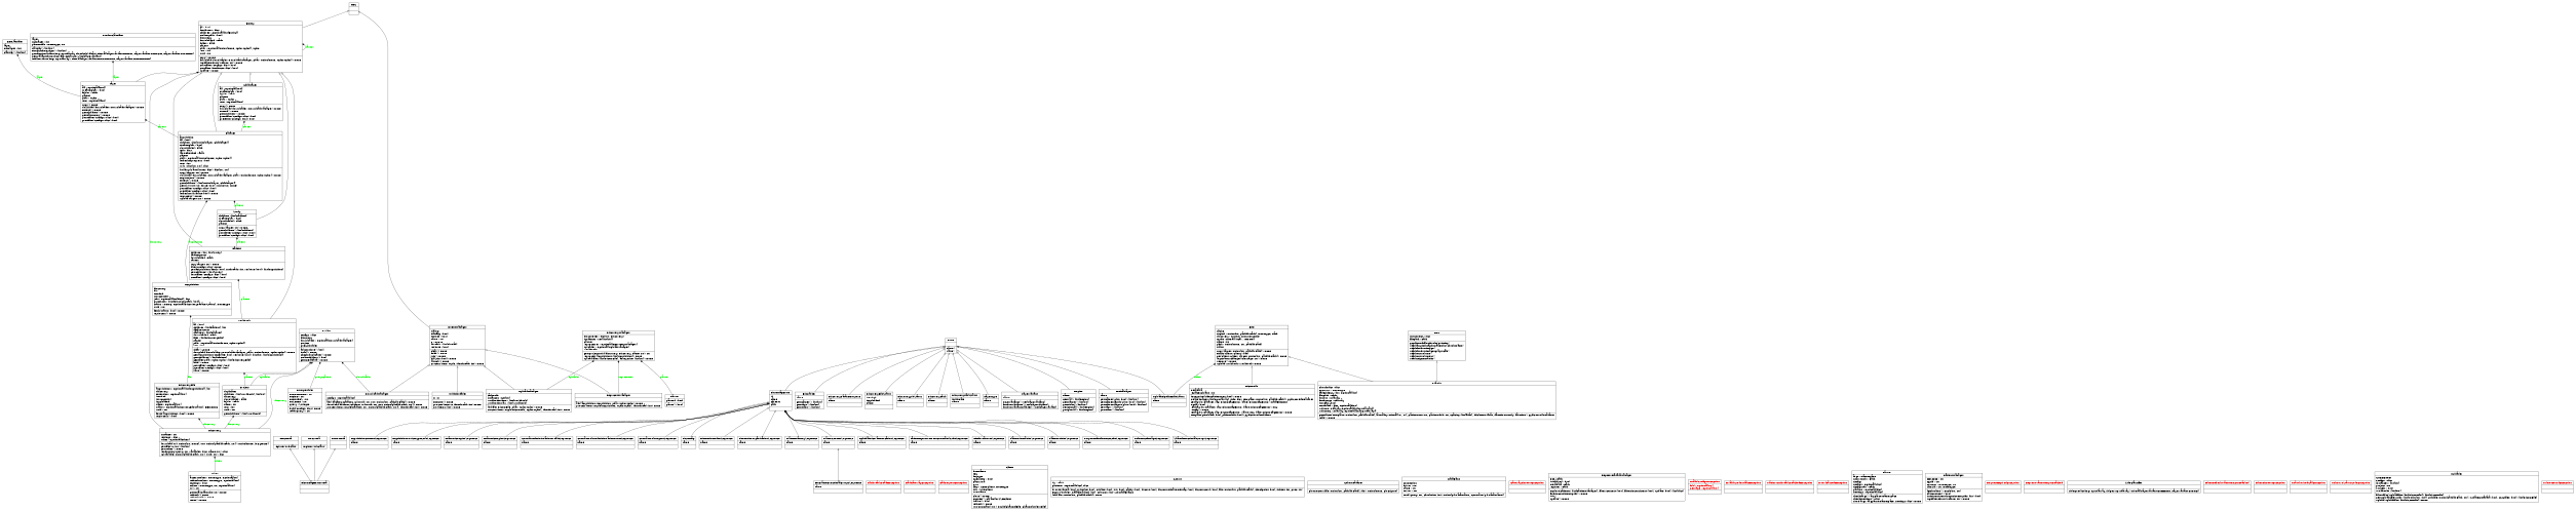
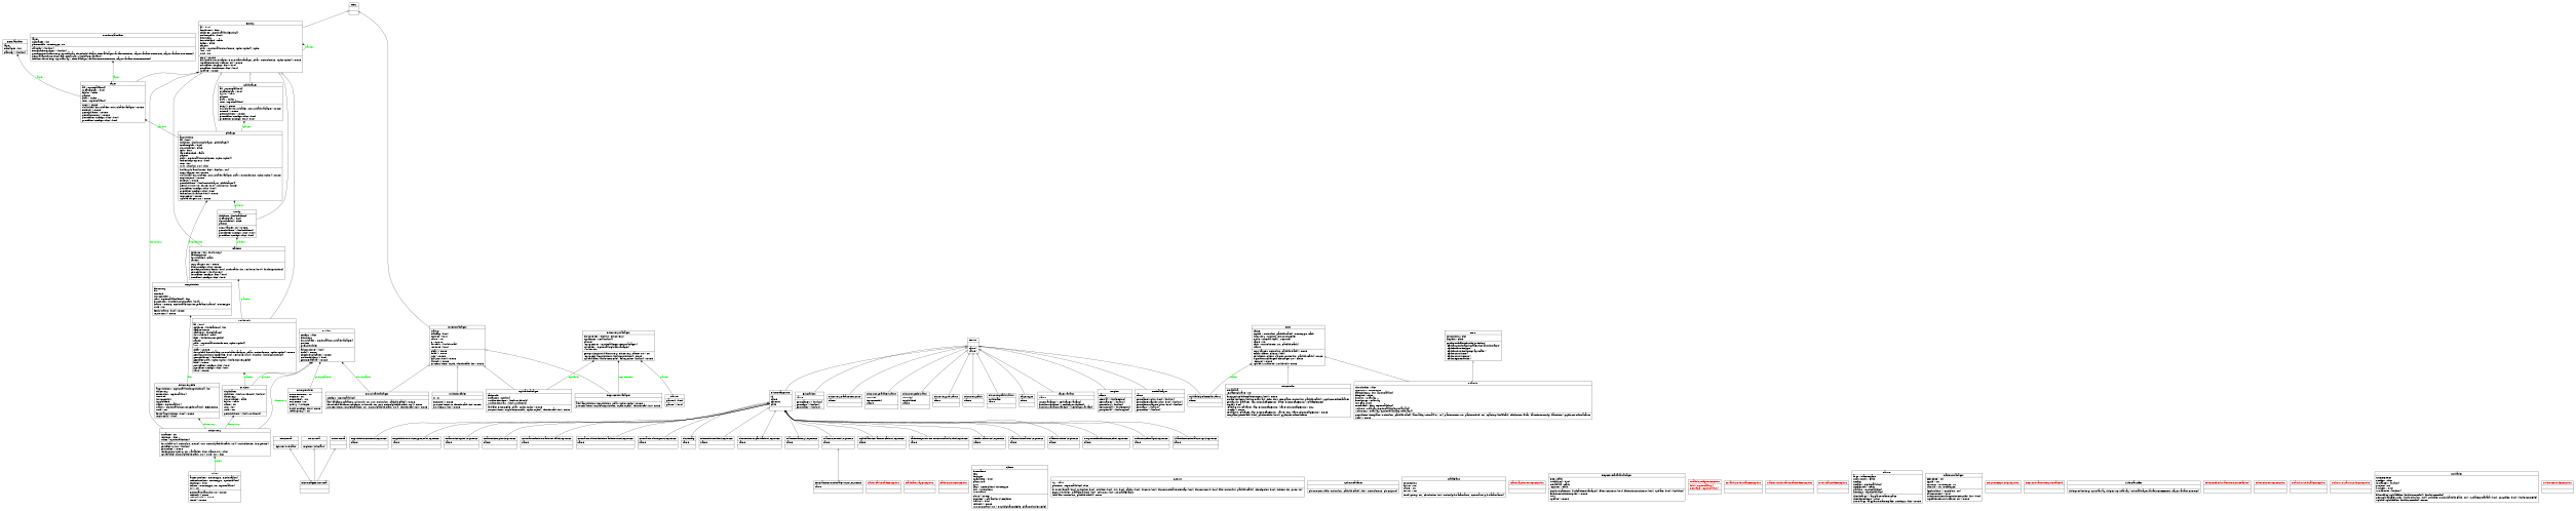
  digraph {
    rankdir=BT
    node [color=black fontcolor=black shape=record style=solid]
    edge [arrowhead=empty arrowtail=none]
    n1 [label="{ABC|\l|}"]
    n2 [label="{ABCMeta|\l|register(subclass)\l}"]
    n3 [label="{ABCMeta|\l|register(subclass)\l}"]
    n4 [label="{Acquisition|discovery\lfile\lisended\lissuccessful\ljobs : Optional[list[dict]], list\lprocesses : dict[DiscoveryTask, bool]\lstatus : NONE, Optional[DiscoveryDatasetStatus], NoneType\luuid : str\l|fetch(status: bool): None\lreprocess(): None\l}"]
    n5 [label="{Dataset|acquisition\lall : bool\lchildren : list[Union[Layer, ChildLayer]]\lcreate_pbar : bool\ldownloaded : Path\linfo : dict\llastrefreshed : float\lparent\lpbar : Optional[Union[None, tqdm.tqdm]]\lrefreshinprogress : bool\lrem : int\lurls : dict[str, str], dict\l|build_urls(attributes: dict): dict[str, str]\lcopy(target: str): None\ldownload(downloader: DownloadManager, pbar: Union[None, tqdm.tqdm]): None\lexport_json(): None\lextend(): None\lget_children(): list[Union[Layer, ChildLayer]]\lget_url(uuid: str, force: bool): Union[str, None]\lpost_filter(configs: dict): bool\lpre_filter(configs: dict): bool\lrefresh_urls(force: bool): None\lreprocess(): None\lupload(target: str): None\l}"]
    n6 [label="{ChildLayer|all : Optional[bool]\lcreate_pbar : bool\lfolder : Path\lparent\lpbar : tqdm\lrem : Optional[int]\l|copy(): None\ldownload(downloader: DownloadManager): None\lextend(): None\lget_children(): None\lpost_filter(configs: dict): bool\lpre_filter(configs: dict): bool\l}"]
    n7 [label="{Entity|all : bool\lattributes : dict\lchildren : Optional[list[Entity]]\lcreate_pbar : bool\ldiscovery\ldownloaded : Path\lfolder : Path\lparent\lpbar : Optional[Union[None, tqdm.tqdm]], tqdm\lrem : int\luuid : str\l|copy(): None\ldownload(downloader: DownloadManager, pbar: Union[None, tqdm.tqdm]): None\llog_filtered_out(reason: str): None\lpost_filter(configs: dict): bool\lpre_filter(instances: dict): bool\lupdate(): None\l}"]
    n8 [label="{Layer|all : Optional[bool]\lcreate_pbar : bool\lfolder : Path\lparent\lpbar : tqdm\lrem : Optional[int]\l|copy(): None\ldownload(downloader: DownloadManager): None\lextend(): None\lget_children(): None\lget_taxonomy(): None\lpost_filter(configs: dict): bool\lpre_filter(configs: dict): bool\l}"]
    n9 [label="{AcquisitionContextSequence|name\l|}"]
    n10 [label="{DicomTagEnum|id\lname\lparents\lpath\l|}"]
    n11 [label="{Enum|\l|name()\lvalue()\l}"]
    n12 [label="{AcquisitionDeviceTypeCodeSequence|name\l|}"]
    n13 [fontcolor=red label="{AllThreadsDeadException|\l|}"]
    n14 [label="{AnatomicRegionSequence|name\l|}"]
    n15 [label="{AnatomicRegionSequence|name\l|}"]
    n16 [fontcolor=red label="{BadGatewayException|\l|}"]
    n17 [fontcolor=red label="{BadRequestException|\l|}"]
    n18 [label="{Biomarker|name\l|get_names(): list[str]\lget_tags(): list[str]\lget_titles(): list[str]\l}"]
    n19 [label="{Builder|configs : dict\ldiscovery\ldownloader : Optional[DownloadManager]\lproject\lquery_builder\l|askcontinue(): bool\lbuild(): None\lcheck_duplicates(): None\lcreate_folders(): bool\lget_metadata(): None\l}"]
    n20 [label="{CFIClassifier|layer\ln_images : int\l|classify(): list[str]\l}"]
    n21 [label="{Client|hostname\lkey\lkeytype\lopen_sftp : bool\lpassword\lport\lsftp : SFTPClient, NoneType\lssh : SSHClient\lusername\l|close(): None\lconnect(): paramiko.SSHClient\lisalive(): bool\lrefresh(): None\lrun(command: str): Tuple[ChannelFile, ChannelStderrFile]\l}"]
    n22 [label="{Cohort|dir : Path\lpatients : Optional[dict], dict\l|browse(fovea: bool, cvi_cube: bool, cvi_line: bool, tvs: bool, pachy: bool, dscore: bool, dicom_retina_ONH_tag: bool, dicom_coord: bool, file: Union[str, pathlib.Path], checkpoint: bool, indent: int, prec: str)\lexport(builder: Callable[[dict], list], columns: list): pd.DataFrame\lload(file: Union[str, pathlib.Path]): None\l}"]
    n23 [label="{CohortDataset|\l|plot_vectors(file: Union[str, pathlib.Path], idx): Union[None, plt.Figure]\l}"]
    n24 [label="{ContrastAdministrationProfileSequence|name\l|}"]
    n25 [label="{ContrastBolusAdministrationRouteSequence|name\l|}"]
    n26 [label="{ContrastBolusAgentSequence|name\l|}"]
    n27 [label="{DataBase|connection\ldriver : str\lname : str\lserver : str\l|send(query: str, chunksize: int): Union[pd.DataFrame, Generator(pd.DataFrame)]\l}"]
    n28 [label="{FundusClassifier|layer\ln_images : int\lparent_file : NoneType, str\l|classify(): list[str]\lextract_from_dcm(): list[str]\lget_angio_variant(img: np.ndarray, threshold: float): Literal[LayerVariant.F_AFIR, LayerVariant.F_ANGIO, LayerVariant.F_OTHER]\lget_variant_from_dcm(file: BinaryIO): list[LayerVariant]\linfra_or_auto(img: np.ndarray): Literal[LayerVariant.F_AUTOFLUO, LayerVariant.F_INFRARED]\l}"]
    n29 [label="{DicomFile|metadata\lreplace_phrase : str\l|anonymize(hide_patient_sex: bool): None\lcreate(images: list[np.ndarray], info: dict, template: Union[str, pathlib.Path]): pydicom.FileDataset\lgettag(ds: Dataset, tag: DicomTagEnum, base: DicomTagEnum): DataElement\lispdf(): bool\lreadtag(ds: Dataset, tag: DicomTagEnum, base: DicomTagEnum): Any\lrectify(): None\lsettag(ds: Dataset, tag: DicomTagEnum, value: Any, base: DicomTagEnum): None\ltemplate(pixeldata: bool, patientinfo: bool): pydicom.FileDataset\l}"]
    n30 [label="{File|cache\lcopied : Union[str, pathlib.Path], NoneType, Path\ldiscovery : dict[str, DiscoveryFile]\lmode : Literal['local', 'remote']\lname : str\lpath : Union[None, str, pathlib.Path]\lstatus\l|copy(target: Union[str, pathlib.Path]): None\lexists(client: Client): bool\lget(client: Client, target: Union[str, pathlib.Path]): None\llog_status_changed(message: str): None\lremove(): None\lupload(workbook: Workbook): None\l}"]
    n31 [label="{DicomTag|name\l|}"]
    n32 [label="{DicomTagEnumMeta|\l|}"]
    n33 [label="{EnumMeta|\l|}"]
    n34 [label="{DimensionIndexSequence|name\l|}"]
    n35 [label="{DimensionOrganizationSequence|name\l|}"]
    n36 [label="{Discovery|instance : str\lsettings : dict\ltoken : Optional[Token]\l|download(url: Union[str, None], out: Union[pathlib.Path, str]): Union[None, io.BytesIO]\lget_files(n: int): list[str]\lget_token(): None\lsend_query(query: str, variables: dict, name: str): dict\lupload(file: Union[pathlib.Path, str], uuid: str): dict\l}"]
    n37 [label="{DiscoveryFile|acquisitions : Optional[list[Acquisition]], list\ldiscovery\lextension : Optional[str]\lisended\lissuccessful\lisuploaded\lname : Optional[str]\lstatus : Optional[DiscoveryFileStatus], PENDING\luuid : str\l|fetch(acquisitions: bool): None\lreprocess(): bool\l}"]
    n38 [label="{Project|duplicates\lchildren : list[Workbook], list[str]\ldiscovery\ldownloaded : Path\lfolder : Path\lname : str\lrem : int\luuid : str\l|get_children(): list[Workbook]\l}"]
    n39 [label="{Workbook|all : bool\lchildren : list[Patient], list\ldatasetcount\ldatasets : list[Dataset]\ldownloaded : Path\lfiles : list[DiscoveryFile]\lparent\lpbar : Optional[Union[None, tqdm.tqdm]]\lrem : int\l|clear(): None\ldownload(downloader: DownloadManager, pbar: Union[None, tqdm.tqdm]): None\lget_acquisitions(separate: bool, verbose: bool): dict[str, list[Acquisition]]\lget_children(): list[Patient]\lget_files(pbar: tqdm.tqdm): list[DiscoveryFile]\lload(): None\lpost_filter(configs: dict): bool\lpre_filter(configs: dict): bool\lsave(): None\l}"]
    n40 [label="{DiscoveryDatasetPurpose|name\l|}"]
+   n41 [label="{DiscoveryDatasetStatus|isended\lissuccessful\lname\l|}"]
    n42 [label="{DiscoveryFileStatus|isended\lisuploaded\lname\l|}"]
    n43 [label="{DiscoveryJobStatus|name\l|}"]
    n44 [label="{DiscoveryManager|discoveries : dict[str, Discovery]\linstances : set[list[str]]\lpauser\lreprocesser : Optional[ReprocessManager]\luploader : Optional[UploadManager]\lworkbooks\l|get_project_uuid(discovery: Discovery, name: str): str\lreprocess(acquisitions: list[Acquisition]): None\lupload(files: list[DicomFile], anonymize: list[str]): None\l}"]
    n45 [label="{DiscoveryTask|name\l|}"]
    n46 [label="{DiscoveryTaskStatus|isultimate\lname\l|}"]
    n47 [label="{DownloadManager|configs : Optional[dict]\l|add(dataset: Dataset, url_uuid: str, out: Union[str, pathlib.Path]): None\ldownload(dataset: Dataset, url_uuid: str, out: Union[pathlib.Path, str]): None\lprocess(item: Tuple[Dataset, str, Union[pathlib.Path, str]], idx_thread: int): None\l}"]
    n48 [label="{QueueManager|isalive\lkill_flag : bool\llimited : bool\lname : str\lq : Queue\lthreads : list[Thread]\lverbose : bool\l|clear(): None\ldead(): None\ljoin(): None\lkill(join: bool): None\llaunch(): None\lprocess(item: tuple, idx_thread: int): None\l}"]
    n49 [label="{FDA|chunk_dict : dict\lfilepath : Path\l|get_list_of_file_chunks(printing)\lread_any_info_and_make_dict(chunk_name)\lread_fundus_image()\lread_fundus_image_gray_scale()\lread_oct_volume()\lread_oct_volume_2()\lread_segmentation()\l}"]
    n50 [label="{FdaFile|chunk_dict : dict\lcontours : NoneType\lfailed_keys : list, Optional[list]\lfilepath : Path\lfundus : ndarray\lfundus_gs : ndarray\lis_read : bool\lmetadata : dict, Optional[dict]\lvolume : ndarray, Optional[list[np.ndarray]]\lvolume_2 : ndarray, Optional[list[np.ndarray]]\l|get_dicom(template: Union[str, pathlib.Path], laterality: Literal['R', 'L'], patient_sex: str, patient_dob: str, spacing: list[float], thickness: float, datetime_study: datetime): pydicom.FileDataset\lread(): None\l}"]
    n51 [label="{FrameAnatomySequence|name\l|}"]
    n52 [label="{FrameContentSequence|name\l|}"]
    n53 [fontcolor=red label="{GatewayTimeoutException|\l|}"]
    n54 [label="{HeyexMetadataManager|DIR : Path\linitialized : bool\lmetadata : Path\lregister : Path\l|explore(patients: list[PatientManager], filter_consent: bool, filter_inconsistent: bool, update: bool): list[dict]\lfind_inconsistent_pids(): None\linit()\lupdate(): None\l}"]
    n55 [fontcolor=red label="{InvalidConfigsException|field : Optional[str]\lmessage : Optional[str]\l|}"]
    n56 [fontcolor=red label="{InvalidCredentialsException|\l|}"]
    n57 [label="{LayerType|name\l|}"]
    n58 [label="{LayerVariant|name\l|OCT_variants(): set[LayerVariant]\lfundus_variants(): set[LayerVariant]\lfundus_variants_added(): set[LayerVariant]\l}"]
    n59 [fontcolor=red label="{MaximumThreadsReachedException|\l|}"]
    n60 [label="{MultiThreader|T : T\l|execute(): None\lprocess(item: T, idx_thread: int): None\lput(items: list): None\l}"]
    n61 [fontcolor=red label="{NoUrlPassedException|\l|}"]
    n62 [label="{OphthalmicFrameLocationSequence|name\l|}"]
    n63 [label="{Parser|args : Namespace\lcohorts_dir : Path\lconfigs\lconfigs : Optional[dict]\lconfigs_dir : Path\lparams : Optional[dict]\lsettings : Optional[dict]\l|check_args(): argparse.Namespace\lcheck_settings(): dict\lstore(args: argparse.Namespace, settings: dict): None\l}"]
    n64 [label="{Patient|children : list, list[Study]\ldatasetcount\ldownloaded : Path\lparent\l|copy(target: str): None\lfilter(configs: dict): None\lget_acquisitions(fetch: bool, n_threads: int, verbose: bool): list[Acquisition]\lget_children(): list[Study]\lpost_filter(configs: dict): bool\lpre_filter(configs: dict): bool\l}"]
    n65 [label="{Study|children : list[Dataset]\lcreate_pbar : bool\ldownloaded : Path\lparent\l|copy(target: str): None\lget_children(): list[Dataset]\lpost_filter(configs: dict): bool\lpre_filter(configs: dict): bool\l}"]
    n66 [label="{PatientEyeMovementCommandCodeSequence|name\l|}"]
    n67 [label="{PatientManager|TESTPID : str\lcgpid : str\lconsent : NoneType, str\lslimsid : str, NoneType\l|fetch_slims(): Tuple[str, str]\lhas_consent(): bool\lis_inconsistent(inconsistent_pids: list): bool\llog_filtered_out(reason: str): None\l}"]
    n68 [label="{Pauser|paused : bool\l|pause(): bool\l}"]
    n69 [label="{PerFrameFunctionalGroupsSequence|name\l|}"]
    n70 [label="{PixelMeasuresSequence|name\l|}"]
    n71 [label="{PlaneOrientationSequence|name\l|}"]
    n72 [label="{PlanePositionSequence|name\l|}"]
    n73 [label="{PurposeOfReferenceCodeSequence|name\l|}"]
    n74 [label="{QueryBuilder|Q_CHILDREN : str\lQ_END : str\lQ_LAYERS : str\lQ_START : str\lquery : StringIO\l|build(configs: dict): None\lread_query(): str\l}"]
    n75 [label="{ReferencedImageSequence|name\l|}"]
    n76 [label="{Region|name\l|central(): list[Region]\lget_names(): list[str]\lget_titles(): list[str]\lpericentral(): list[Region]\lperipheral(): list[Region]\l}"]
    n77 [label="{ReprocessManager|\l|add(acquisition: Acquisition, pbar: tqdm.tqdm): None\lprocess(item: Tuple[Acquisition, tqdm.tqdm], idx_thread: int): None\l}"]
    n78 [fontcolor=red label="{RequestExpiredException|\l|}"]
    n79 [fontcolor=red label="{RequestMaxAttemptsReached|\l|}"]
    n80 [label="{RetinalLayer|name\l|get_names(plus: bool): list[str]\lget_names_fluids(plus: bool): list[str]\lget_names_layers(plus: bool): list[str]\lget_tags(): list[str]\lget_titles(): list[str]\l}"]
    n81 [label="{SharedFunctionalGroupsSequence|name\l|}"]
    n82 [label="{SideClassifier|\l|side_predict(img: np.ndarray, ridges: np.ndarray): Literal[LayerVariant.F_RETINA, LayerVariant.F_ONH]\l}"]
    n83 [label="{Token|access_token : NoneType, Optional[str]\lrefresh_token : NoneType, Optional[str]\lsettings : dict\lstatus : NoneType, str, Optional[str]\lurl : str\l|get_mfa(mfa_code: str): None\lrefresh(): None\lrefresh_old(): None\lreset(): None\l}"]
    n84 [fontcolor=red label="{TokenRefreshMaxAttemptsReached|\l|}"]
    n85 [fontcolor=red label="{TokenTimeoutException|\l|}"]
    n86 [fontcolor=red label="{UnauthorizedCallException|\l|}"]
    n87 [fontcolor=red label="{UnknownStatusCodeException|\l|}"]
    n88 [label="{UploadManager|cache_dir\linstances : set[str]\lworkbooks_anm : list[Workbook]\lworkbooks_raw : list[Workbook]\l|add(file: DicomFile, pbar: tqdm.tqdm): None\lprocess(item: Tuple[DicomFile, tqdm.tqdm], idx_thread: int): None\l}"]
    n89 [label="{UploadPipelineFileStatus|name\l|}"]
    n90 [label="{Uploader|CACHE_DIR\lconfigs : dict\linstances : list[str]\lproject : str\lsuccess : bool\lworkbooks : list[str]\l|filter_files(uploadfiles: list[DicomFile]): list[DicomFile]\lget_upload_files(pids: list[Union[str, int]], pidsfile: Union[pathlib.Path, str], updatemetadata: bool, copyfiles: bool): list[DicomFile]\lupload(uploadfiles: list[DicomFile]): None\l}"]
    n91 [fontcolor=red label="{UrlNotFoundException|\l|}"]
    n4 -> n5 [arrowhead=diamond fontcolor=green label=acquisition style=solid]
    n5 -> n6 [arrowhead=diamond fontcolor=green label=parent style=solid]
    n5 -> n7
    n5 -> n8 [arrowhead=diamond fontcolor=green label=parent style=solid]
    n6 -> n7
    n7 -> n1
    n7 -> n7 [arrowhead=diamond fontcolor=green label=parent style=solid]
    n8 -> n7
    n8 -> n20 [arrowhead=diamond fontcolor=green label=layer style=solid]
    n8 -> n28 [arrowhead=diamond fontcolor=green label=layer style=solid]
    n9 -> n10
    n10 -> n11
    n12 -> n10
    n14 -> n10
    n15 -> n10
    n18 -> n11
    n24 -> n10
    n25 -> n10
    n26 -> n10
    n29 -> n30
    n31 -> n10
    n32 -> n2
    n32 -> n3
    n32 -> n33
    n34 -> n10
    n35 -> n10
    n36 -> n7 [arrowhead=diamond fontcolor=green label=discovery style=solid]
    n36 -> n19 [arrowhead=diamond fontcolor=green label=discovery style=solid]
    n36 -> n37 [arrowhead=diamond fontcolor=green label=discovery style=solid]
    n36 -> n38 [arrowhead=diamond fontcolor=green label=discovery style=solid]
    n37 -> n4 [arrowhead=diamond fontcolor=green label=file style=solid]
-   n38 -> n19 [arrowhead=diamond fontcolor=green label=uploader style=solid]
+   n38 -> n19 [arrowhead=diamond fontcolor=green label=project style=solid]
    n38 -> n39 [arrowhead=diamond fontcolor=green label=parent style=solid]
    n39 -> n7
    n39 -> n64 [arrowhead=diamond fontcolor=green label=parent style=solid]
    n40 -> n11
+   n41 -> n11
    n42 -> n11
    n43 -> n11
    n45 -> n11
    n46 -> n11
    n47 -> n19 [arrowhead=diamond fontcolor=green label=downloader style=solid]
    n47 -> n48
    n48 -> n1
    n50 -> n30
    n50 -> n49
    n51 -> n10
    n52 -> n10
    n57 -> n11
    n58 -> n11
    n60 -> n48
    n62 -> n10
    n64 -> n7
    n64 -> n65 [arrowhead=diamond fontcolor=green label=parent style=solid]
    n65 -> n5 [arrowhead=diamond fontcolor=green label=parent style=solid]
    n65 -> n7
    n66 -> n10
    n68 -> n44 [arrowhead=diamond fontcolor=green label=pauser style=solid]
    n69 -> n52
    n70 -> n10
    n71 -> n10
    n72 -> n10
    n73 -> n10
    n74 -> n19 [arrowhead=diamond fontcolor=green label=query_pauser style=solid]
    n75 -> n10
    n76 -> n11
    n77 -> n44 [arrowhead=diamond fontcolor=green label=reprocesser style=solid]
    n77 -> n48
    n80 -> n11
    n81 -> n10
    n83 -> n36 [arrowhead=diamond fontcolor=green label=token style=solid]
    n88 -> n44 [arrowhead=diamond fontcolor=green label=uploader style=solid]
    n88 -> n48
    n89 -> n11
    n89 -> n30 [arrowhead=diamond fontcolor=green label=status style=solid]
  }
